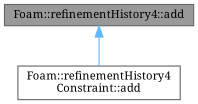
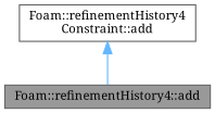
  digraph {
    rankdir=TB
    fontname="Noto Serif"
    node [fontname="Noto Serif" fontsize=10 shape=box style=filled]
    n1 [color=gray40 fillcolor=grey60 fontcolor=black height=0.2 label="Foam::refinementHistory4::add" width=0.4]
    n2 [color=grey40 fillcolor=white height=0.2 label="Foam::refinementHistory4\lConstraint::add" width=0.4]
-   n1 -> n2 [color=steelblue1 dir=back fontname="Noto Serif" fontsize=10 labelfontname=Helvetica labelfontsize=10 style=solid]
+   n2 -> n1 [color=steelblue1 dir=back fontname="Noto Serif" fontsize=10 labelfontname=Helvetica labelfontsize=10 style=solid]
  }
